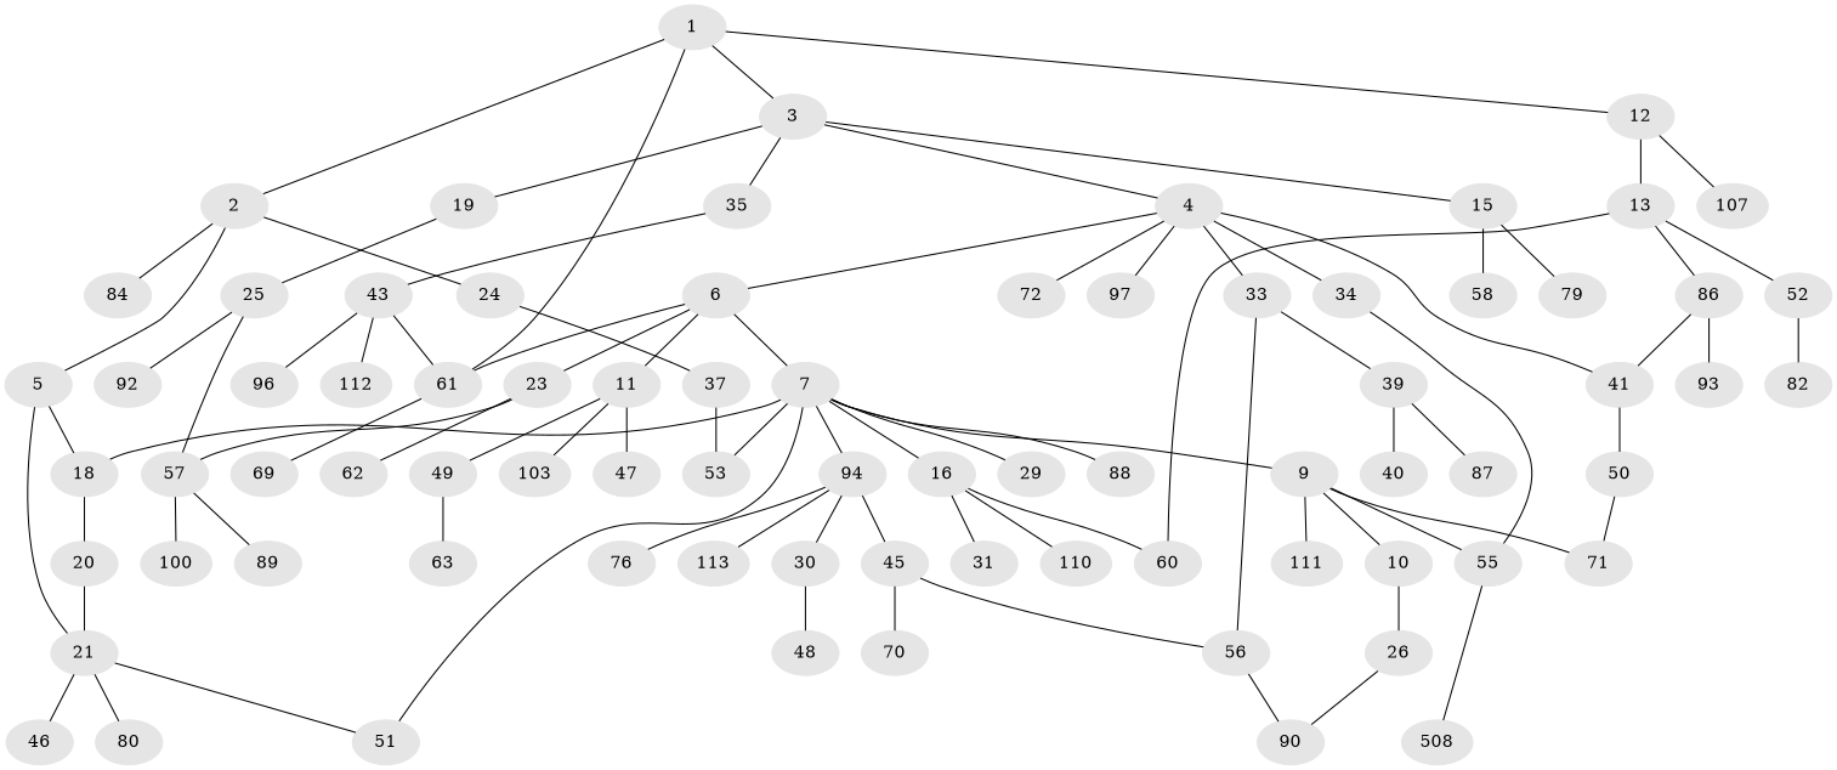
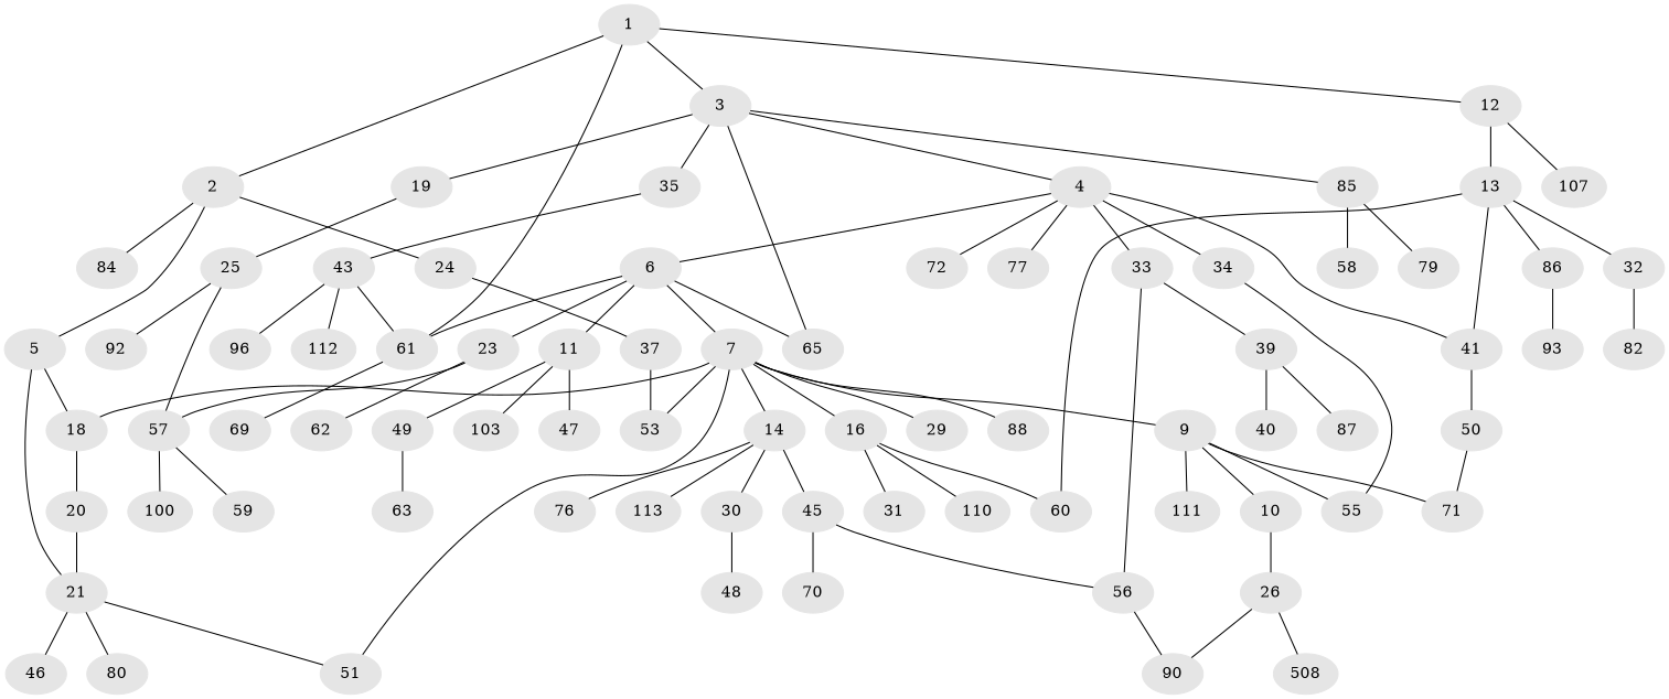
  graph {
    node [color=gray90 style=filled]
    2 [super="+28"]
    5 [super="+44"]
    24 [super="+78"]
    84
    1
    3 [super="+66"]
    12 [super="+73"]
    61 [super="+109"]
    4 [super="+106"]
-   15 [super="+42"]
+   15 [super="+42" label=85]
    19
    35
+   65
    13 [super="+36"]
    107
    69
    18 [super="+70"]
    21 [super="+64"]
    37
    6 [super="+22"]
    33
    34 [super="+83"]
    41 [super="+67"]
    72
-   77 [label=97]
+   77
    58
    79
    25 [super="+85"]
    43 [super="+95"]
    7 [super="+8"]
    11 [super="+17"]
    23 [super="+97"]
    39
    56 [super="+104"]
    55
    50 [super="+54"]
    20
    51
    46 [super="+81"]
    80
    9 [super="+27"]
-   14 [super="+38" label=94]
+   14 [super="+38"]
    16 [super="+99"]
    29
    53
    88
    47
    49
    103
    57 [super="+74"]
    62
    10
    71
    111
    30 [super="+52"]
    45
    76
    113
    60 [super="+89"]
    31
    110
    26
    90 [super="+94"]
    n64 [label=508]
    63 [super="+68"]
-   32 [super="+105" label=52]
+   32 [super="+105"]
    86
    82
    93 [super="+98"]
    48 [super="+102"]
    n71 [label=70]
    92
-   59 [super="+101" label=89]
+   59 [super="+101"]
    100
    40
    87 [super="+91"]
    96
    112
    2 -- 5
    2 -- 24
    2 -- 84
    5 -- 18
    5 -- 21
    24 -- 37
    1 -- 2
    1 -- 3
    1 -- 12
    1 -- 61
    3 -- 4
    3 -- 15
    3 -- 19
    3 -- 35
+   3 -- 65
    12 -- 13
    12 -- 107
    61 -- 69
    4 -- 6
    4 -- 33 [weight=2]
    4 -- 34
    4 -- 41
    4 -- 72
    4 -- 77
    15 -- 58
    15 -- 79
    19 -- 25
    35 -- 43
-   86 -- 41
+   13 -- 41
    13 -- 60
    13 -- 32
    13 -- 86
    18 -- 20
    21 -- 51
    21 -- 46
    21 -- 80
    37 -- 53
    6 -- 61
+   6 -- 65
    6 -- 7
    6 -- 11
    6 -- 23
    33 -- 39
    33 -- 56
    34 -- 55
    41 -- 50
    25 -- 57
    25 -- 92
    43 -- 61
    43 -- 96
    43 -- 112
    7 -- 18
    7 -- 51
    7 -- 9
    7 -- 14
    7 -- 16
    7 -- 29
    7 -- 53
    7 -- 88
    11 -- 47
    11 -- 49
    11 -- 103
    23 -- 57
    23 -- 62
    39 -- 40
    39 -- 87
    56 -- 90
    50 -- 71
    20 -- 21
    9 -- 55
    9 -- 10
    9 -- 71
    9 -- 111
    14 -- 30
    14 -- 45
    14 -- 76
    14 -- 113
    16 -- 60
    16 -- 31
    16 -- 110
    49 -- 63
    57 -- 59
    57 -- 100
    10 -- 26
    30 -- 48
    45 -- 56
    45 -- n71
    26 -- 90
-   55 -- n64
+   26 -- n64
    32 -- 82
    86 -- 93
  }
